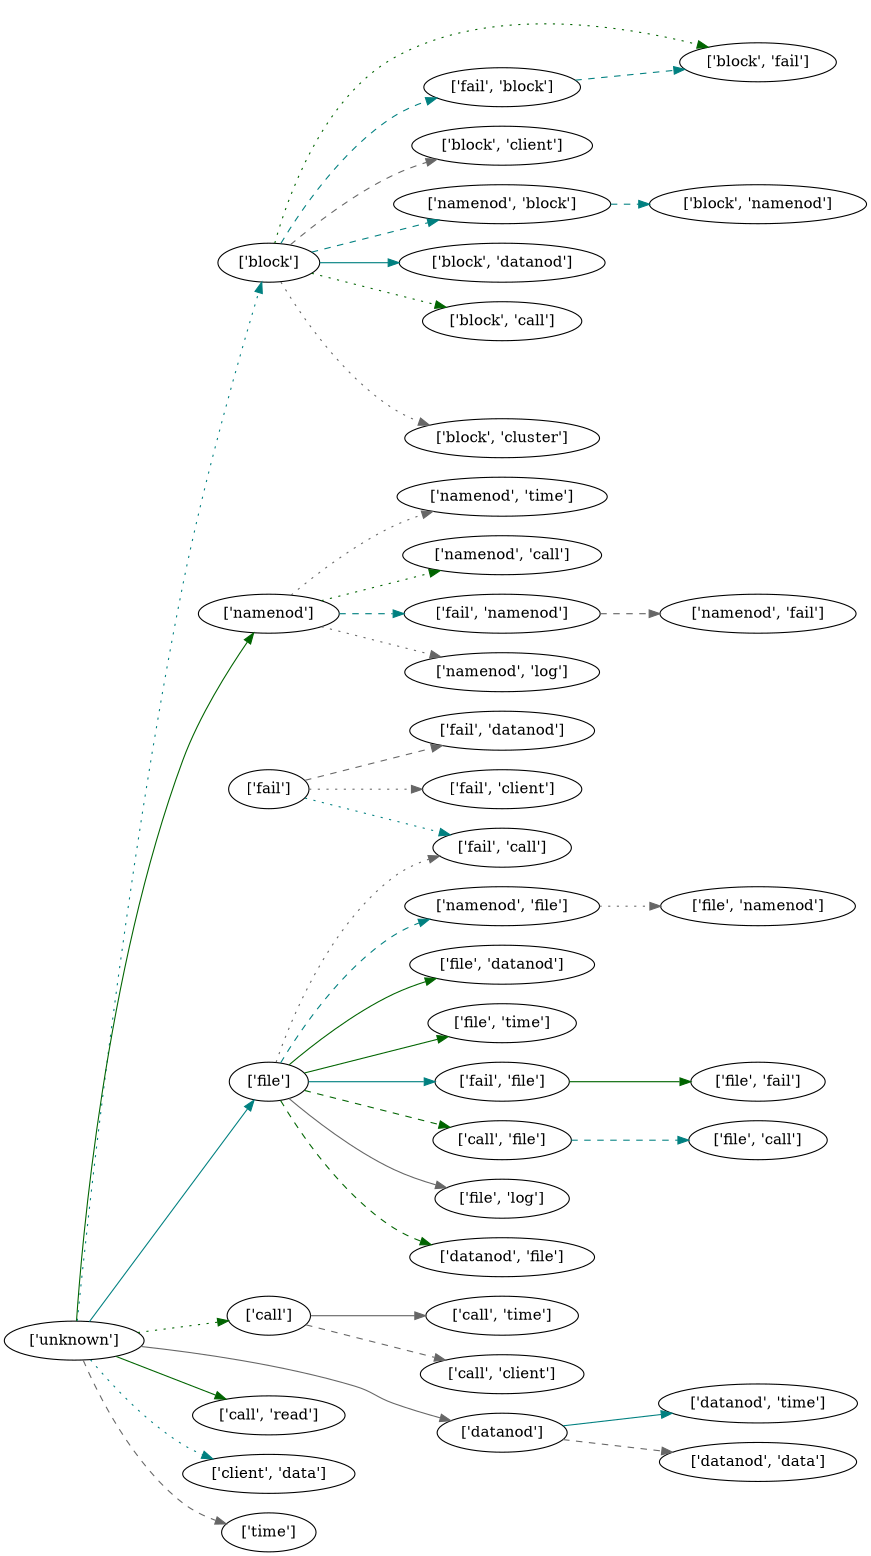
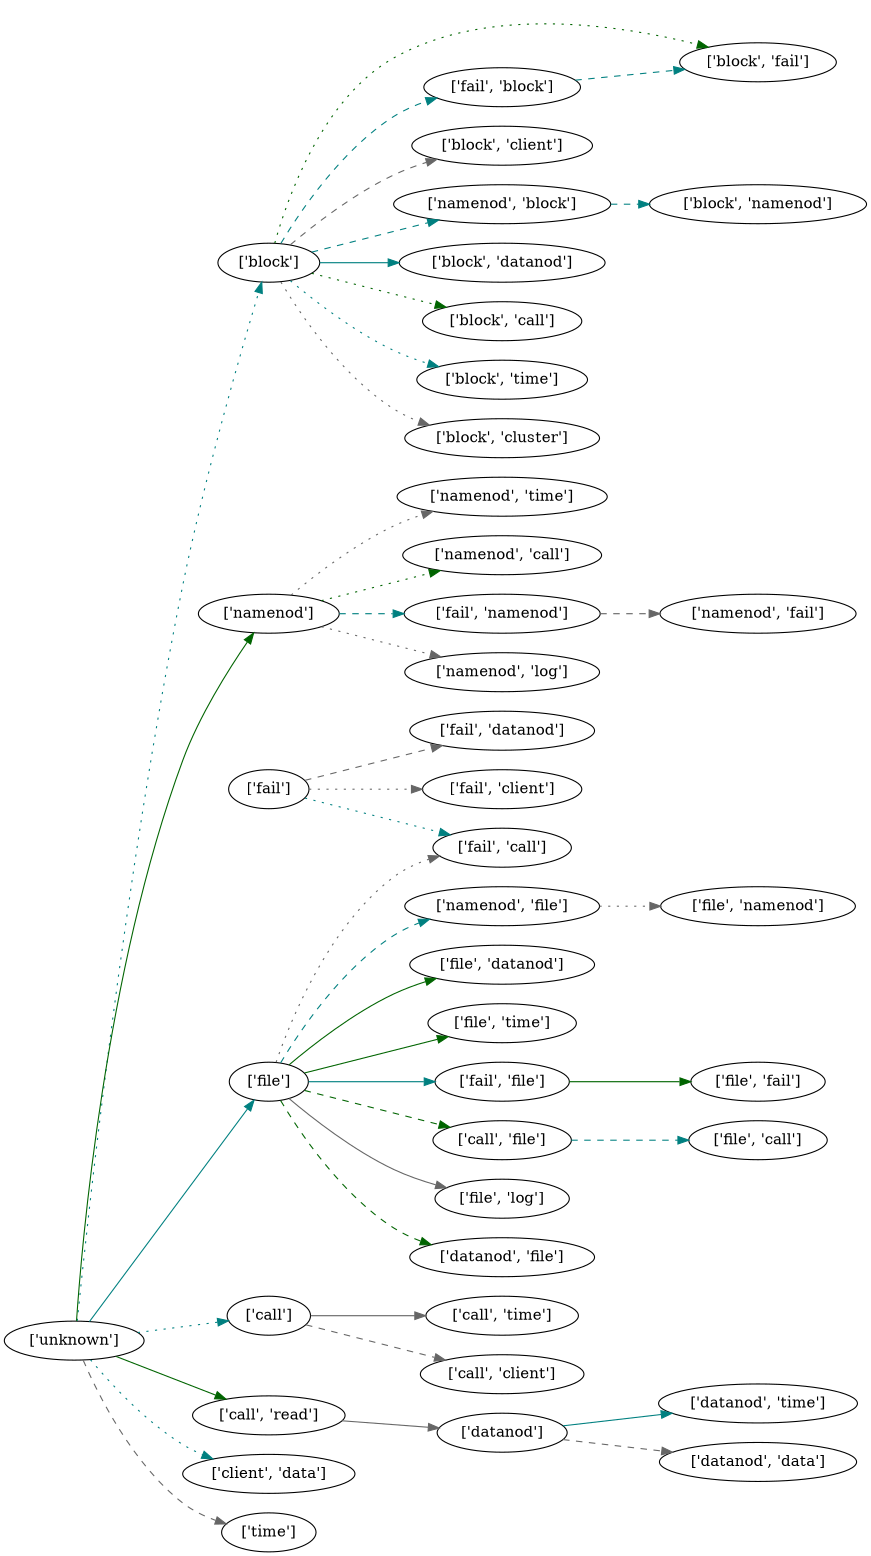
  strict digraph {
    rankdir=LR
    edge [color=teal style=dashed]
    "['unknown']"
    "['block']"
    "['namenod']"
    "['file']"
    "['call']"
    "['datanod']"
    "['call', 'read']"
    "['client', 'data']"
    "['time']"
    "['block', 'fail']"
    "['block', 'client']"
    "['namenod', 'block']"
    "['block', 'datanod']"
    "['block', 'call']"
    "['fail', 'block']"
+   "['block', 'time']"
    "['block', 'cluster']"
    "['namenod', 'time']"
    "['namenod', 'call']"
    "['fail', 'namenod']"
    "['namenod', 'log']"
    "['fail']"
    "['fail', 'call']"
    "['fail', 'datanod']"
    "['fail', 'client']"
    "['namenod', 'file']"
    "['file', 'datanod']"
    "['file', 'time']"
    "['fail', 'file']"
    "['call', 'file']"
    "['file', 'log']"
    "['datanod', 'file']"
    "['call', 'time']"
    "['call', 'client']"
    "['datanod', 'time']"
    "['datanod', 'data']"
    "['block', 'namenod']"
    "['namenod', 'fail']"
    "['file', 'namenod']"
    "['file', 'fail']"
    "['file', 'call']"
    "['unknown']" -> "['block']" [style=dotted]
    "['unknown']" -> "['namenod']" [color=darkgreen style=solid]
    "['unknown']" -> "['file']" [style=solid]
-   "['unknown']" -> "['call']" [color=darkgreen style=dotted]
-   "['unknown']" -> "['datanod']" [color=gray40 style=solid]
+   "['unknown']" -> "['call']" [style=dotted]
+   "['call', 'read']" -> "['datanod']" [color=gray40 style=solid]
    "['unknown']" -> "['call', 'read']" [color=darkgreen style=solid]
    "['unknown']" -> "['client', 'data']" [style=dotted]
    "['unknown']" -> "['time']" [color=gray40]
    "['block']" -> "['block', 'fail']" [color=darkgreen style=dotted]
    "['block']" -> "['block', 'client']" [color=gray40]
    "['block']" -> "['namenod', 'block']"
    "['block']" -> "['block', 'datanod']" [style=solid]
    "['block']" -> "['block', 'call']" [color=darkgreen style=dotted]
    "['block']" -> "['fail', 'block']"
+   "['block']" -> "['block', 'time']" [style=dotted]
    "['block']" -> "['block', 'cluster']" [color=gray40 style=dotted]
    "['namenod']" -> "['namenod', 'time']" [color=gray40 style=dotted]
    "['namenod']" -> "['namenod', 'call']" [color=darkgreen style=dotted]
    "['namenod']" -> "['fail', 'namenod']"
    "['namenod']" -> "['namenod', 'log']" [color=gray40 style=dotted]
    "['file']" -> "['fail', 'call']" [color=gray40 style=dotted]
    "['file']" -> "['namenod', 'file']"
    "['file']" -> "['file', 'datanod']" [color=darkgreen style=solid]
    "['file']" -> "['file', 'time']" [color=darkgreen style=solid]
    "['file']" -> "['fail', 'file']" [style=solid]
    "['file']" -> "['call', 'file']" [color=darkgreen]
    "['file']" -> "['file', 'log']" [color=gray40 style=solid]
    "['file']" -> "['datanod', 'file']" [color=darkgreen]
    "['call']" -> "['call', 'time']" [color=gray40 style=solid]
    "['call']" -> "['call', 'client']" [color=gray40]
    "['datanod']" -> "['datanod', 'time']" [style=solid]
    "['datanod']" -> "['datanod', 'data']" [color=gray40]
    "['namenod', 'block']" -> "['block', 'namenod']"
    "['fail', 'block']" -> "['block', 'fail']"
    "['fail', 'namenod']" -> "['namenod', 'fail']" [color=gray40]
    "['fail']" -> "['fail', 'call']" [style=dotted]
    "['fail']" -> "['fail', 'datanod']" [color=gray40]
    "['fail']" -> "['fail', 'client']" [color=gray40 style=dotted]
    "['namenod', 'file']" -> "['file', 'namenod']" [color=gray40 style=dotted]
    "['fail', 'file']" -> "['file', 'fail']" [color=darkgreen style=solid]
    "['call', 'file']" -> "['file', 'call']"
  }
